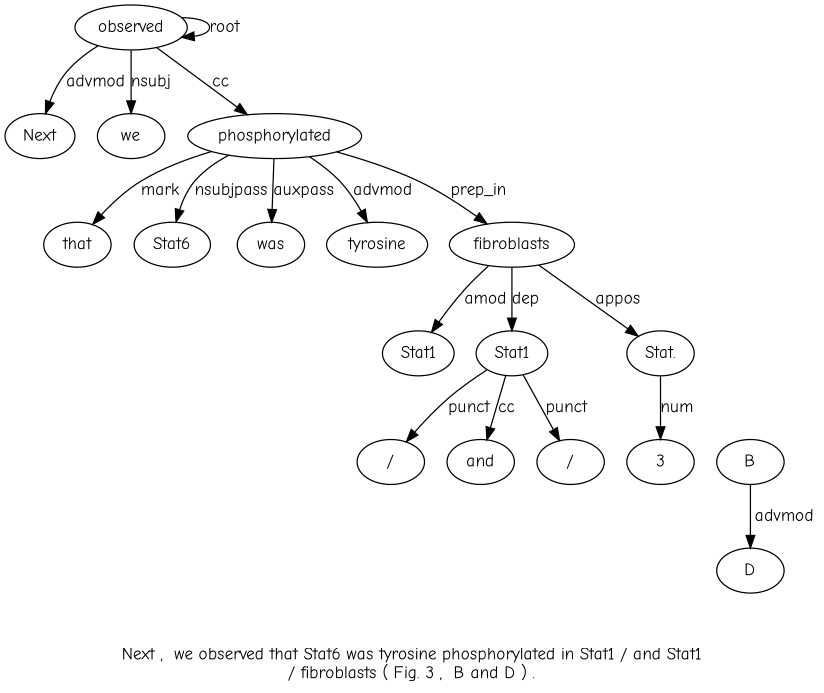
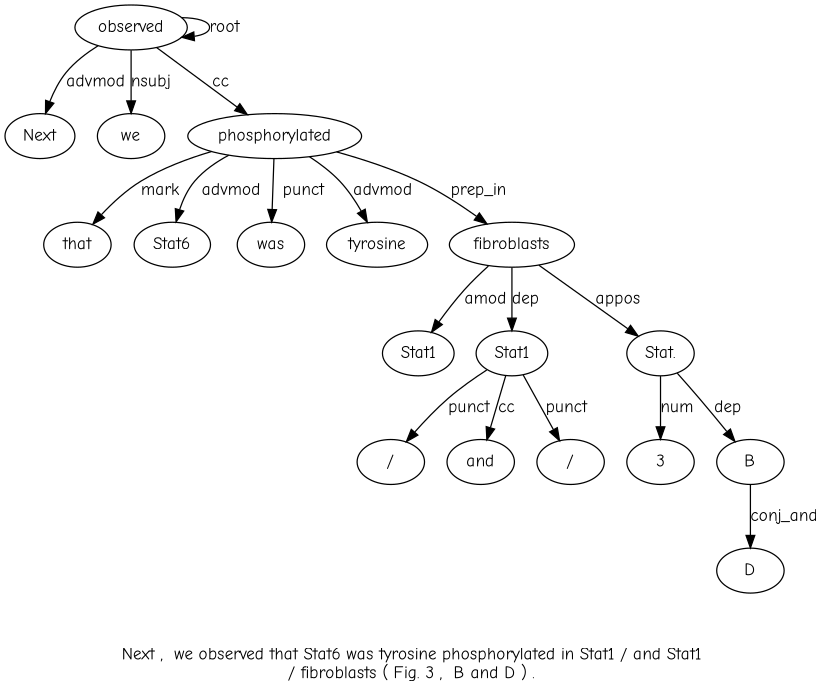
  digraph {
    fontname="Comic Neue"
    label="Next ,  we observed that Stat6 was tyrosine phosphorylated in Stat1 / and Stat1\n/ fibroblasts ( Fig. 3 ,  B and D ) ."
    node [fillcolor=white fontname="Comic Neue" style=filled]
    edge [fontname="Comic Neue"]
    n1 [label=observed]
    n2 [label=Next]
    n3 [label=we]
    n4 [label=phosphorylated]
    n5 [label=that]
    n6 [label=Stat6]
    n7 [label=was]
    n8 [label=tyrosine]
    n9 [label=fibroblasts]
    n10 [label=Stat1]
    n11 [label=Stat1]
    n12 [label="Stat."]
    n13 [label="/"]
    n14 [label=and]
    n15 [label="/"]
    n16 [label=3]
    n17 [label=B]
    n18 [label=D]
    n1 -> n1 [label=root]
    n1 -> n2 [label=advmod]
    n1 -> n3 [label=nsubj]
    n1 -> n4 [label=cc]
    n4 -> n5 [label=mark]
-   n4 -> n6 [label=nsubjpass]
-   n4 -> n7 [label=auxpass]
+   n4 -> n6 [label=advmod]
+   n4 -> n7 [label=punct]
    n4 -> n8 [label=advmod]
    n4 -> n9 [label=prep_in]
    n9 -> n10 [label=amod]
    n9 -> n11 [label=dep]
    n9 -> n12 [label=appos]
    n11 -> n13 [label=punct]
    n11 -> n14 [label=cc]
    n11 -> n15 [label=punct]
    n12 -> n16 [label=num]
-   n17 -> n18 [label=advmod]
+   n12 -> n17 [label=dep]
+   n17 -> n18 [label=conj_and]
  }
